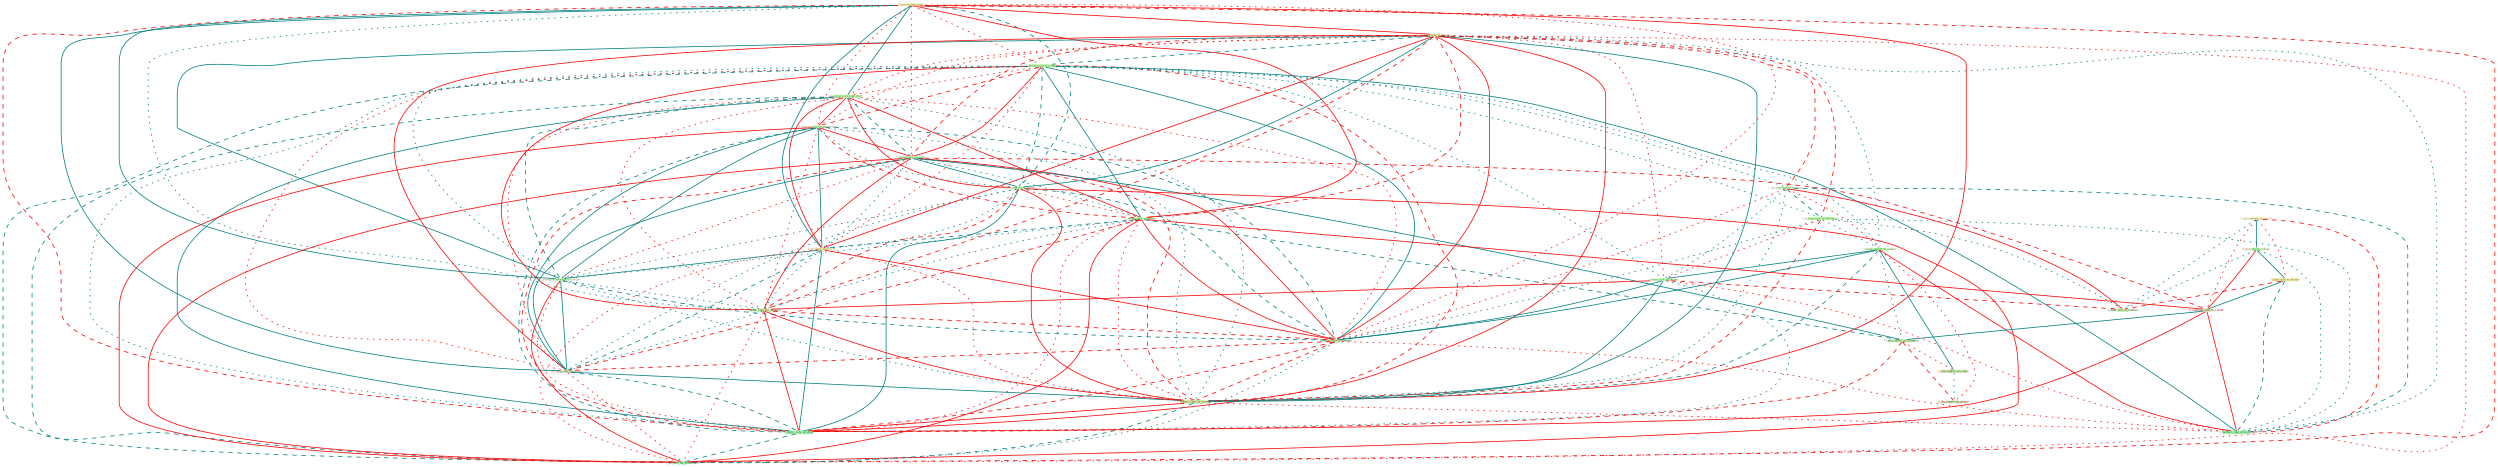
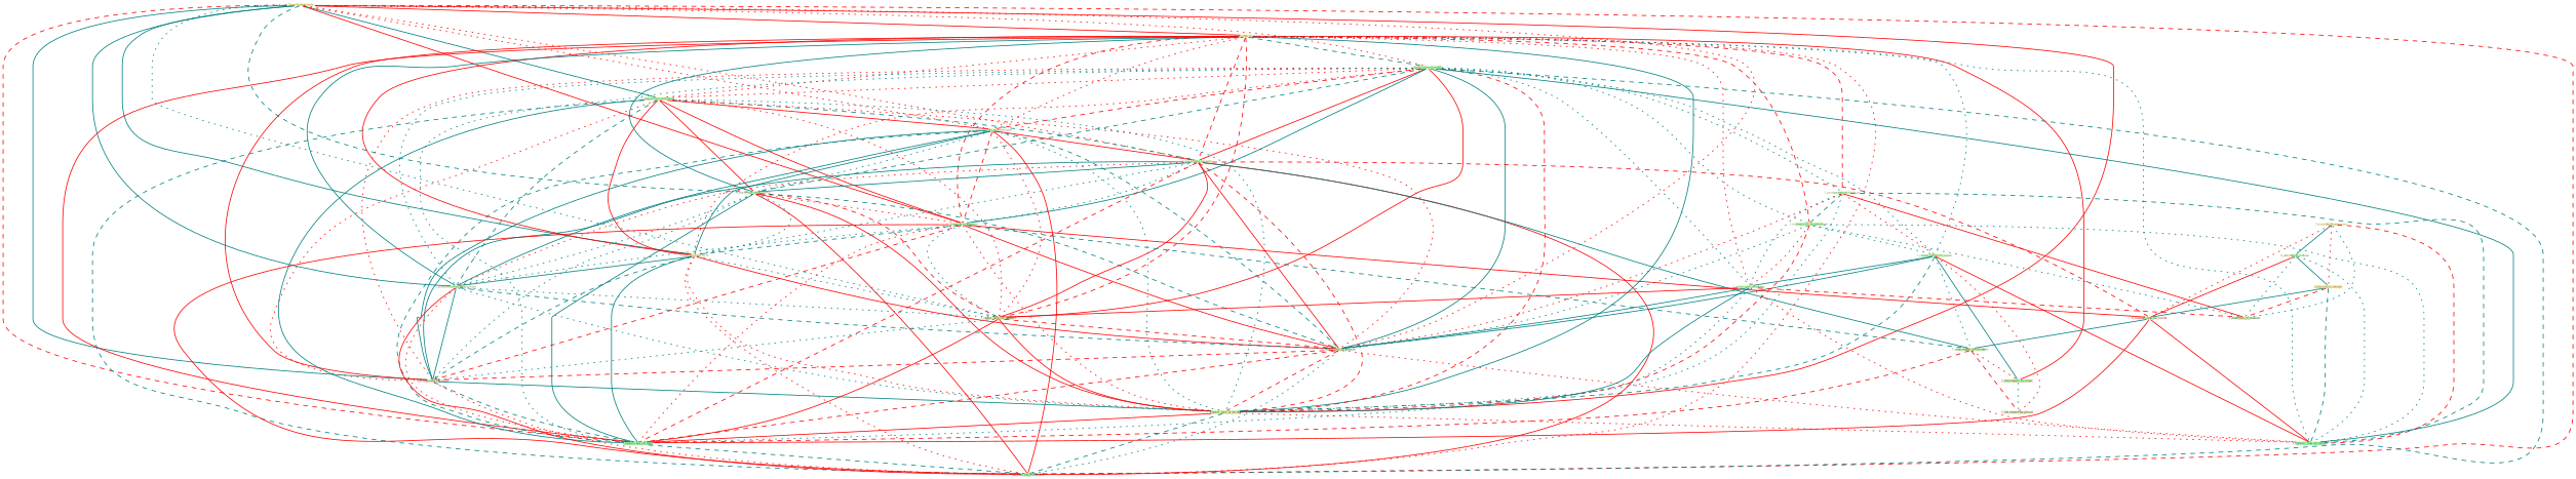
  graph {
    fontname="Open Sans"
    node [color="#ffffe0" fillcolor=palegreen fixedsize=true fontcolor="#8b7d6b" fontname="Open Sans" fontsize=4 shape=diamond style=filled]
    edge [color=red fontname="Open Sans" style=dotted w=1]
    "0_push_rate_to_% " [fillcolor=khaki height=.06 shape=house width=.5]
    "1_slash_rate_of_taxat " [fillcolor=khaki height=.06 width=.5]
    "1_lower_rate_of_million " [height=.06 shape=folder width=.5]
    "0_negoti_rate_with_thrift " [height=.06 shape=note width=.5]
    "1_ban_role_in_assassin " [fillcolor=khaki height=.06 width=.5]
    "1_accept_risk_of_fluctuat " [height=.06 width=.5]
    "0_plai_role_in_collaps " [height=.06 width=.5]
    "0_improv_rate_at_entitynam " [height=.06 width=.5]
    "1_reset_rate_on_note " [height=.06 shape=house width=.5]
    "0_earn_rate_from_agenc " [height=.06 width=.5]
    "1_manag_risk_of_othernum " [height=.06 shape=folder width=.5]
    "1_requir_report_of_varieti " [height=.06 shape=house width=.5]
    "1_retain_rate_on_paper " [height=.06 shape=house width=.5]
    "0_increas_rate_to_% " [fillcolor=khaki height=.06 width=.5]
    "1_announc_rate_for_yearnum " [height=.06 width=.5]
    "1_reduc_risk_of_diseas " [height=.06 shape=house width=.5]
    "0_plai_role_in_design " [fillcolor=khaki height=.06 shape=note width=.5]
    "0_support_role_on_condit " [color="#fff0f5" fontcolor="#b22222" height=.06 width=.5]
    "0_cite_report_as_sourc " [color="#fff0f5" fontcolor="#b22222" height=.06 shape=note width=.5]
    "0_file_report_by_phone " [color="#fff0f5" fontcolor="#b22222" height=.06 shape=house width=.5]
    "0_charg_rate_for_time " [color="#fff0f5" fontcolor="#b22222" height=.06 width=.5]
    "1_reduc_rate_for_deposit " [color="#BDFCC9" fillcolor=khaki fontcolor="#2f4f4f" height=.06 shape=house width=.5]
    "1_reduc_rate_of_growth " [color="#BDFCC9" fillcolor=khaki fontcolor="#2f4f4f" height=.06 width=.5]
    "1_expect_rate_of_increas " [color="#BDFCC9" fillcolor=khaki fontcolor="#2f4f4f" height=.06 shape=note width=.5]
    "1_reduc_rate_on_debt " [color="#BDFCC9" fontcolor="#2f4f4f" height=.06 shape=folder width=.5]
    "1_lift_rate_for_entitynam " [color="#BDFCC9" fontcolor="#2f4f4f" height=.06 width=.5]
    "1_reinforc_role_of_institut " [color="#BDFCC9" fontcolor="#2f4f4f" height=.06 shape=folder width=.5]
    n28 [color="#BDFCC9" fillcolor=khaki fontcolor="#2f4f4f" height=.06 label="1_debt_risk_in_market" width=.5]
    "1_relai_report_on_tendenc " [color="#BDFCC9" fillcolor=khaki fontcolor="#2f4f4f" height=.06 shape=house width=.5]
    subgraph sub_1 {
      "0_push_rate_to_% "
      "1_slash_rate_of_taxat "
      "1_lower_rate_of_million "
      "0_negoti_rate_with_thrift "
      "1_ban_role_in_assassin "
      "1_accept_risk_of_fluctuat "
      "0_plai_role_in_collaps "
      "0_improv_rate_at_entitynam "
      "1_reset_rate_on_note "
      "0_earn_rate_from_agenc "
      "1_manag_risk_of_othernum "
      "1_requir_report_of_varieti "
      "1_retain_rate_on_paper "
      "0_increas_rate_to_% "
      "1_announc_rate_for_yearnum "
      "1_reduc_risk_of_diseas "
      "0_plai_role_in_design "
    }
    subgraph sub_2 {
      "0_support_role_on_condit "
      "0_cite_report_as_sourc "
      "0_file_report_by_phone "
      "0_charg_rate_for_time "
    }
    "0_push_rate_to_% " -- "1_slash_rate_of_taxat " [style=solid]
    "0_push_rate_to_% " -- "1_lower_rate_of_million "
    "0_push_rate_to_% " -- "0_negoti_rate_with_thrift " [color=teal style=solid]
    "0_push_rate_to_% " -- "0_improv_rate_at_entitynam "
    "0_push_rate_to_% " -- "1_reset_rate_on_note "
    "0_push_rate_to_% " -- "0_earn_rate_from_agenc " [color=teal style=dashed]
    "0_push_rate_to_% " -- "1_retain_rate_on_paper " [style=solid]
    "0_push_rate_to_% " -- "0_increas_rate_to_% " [color=teal style=solid w=3]
    "0_push_rate_to_% " -- "1_announc_rate_for_yearnum " [color=teal style=solid]
    "0_push_rate_to_% " -- "0_charg_rate_for_time " [color=teal style=solid]
    "0_push_rate_to_% " -- "1_reduc_rate_for_deposit " [color=teal]
    "0_push_rate_to_% " -- "1_reduc_rate_of_growth "
    "0_push_rate_to_% " -- "1_expect_rate_of_increas " [style=solid]
    "0_push_rate_to_% " -- "1_reduc_rate_on_debt " [style=dashed]
    "0_push_rate_to_% " -- "1_lift_rate_for_entitynam " [style=dashed]
    "1_slash_rate_of_taxat " -- "1_lower_rate_of_million " [color=teal style=dashed w=2]
    "1_slash_rate_of_taxat " -- "0_negoti_rate_with_thrift "
    "1_slash_rate_of_taxat " -- "1_accept_risk_of_fluctuat " [style=dashed]
    "1_slash_rate_of_taxat " -- "0_improv_rate_at_entitynam "
    "1_slash_rate_of_taxat " -- "1_reset_rate_on_note " [style=dashed]
    "1_slash_rate_of_taxat " -- "0_earn_rate_from_agenc " [color=teal style=solid]
    "1_slash_rate_of_taxat " -- "1_manag_risk_of_othernum " [style=dashed]
    "1_slash_rate_of_taxat " -- "1_requir_report_of_varieti " [color=teal]
    "1_slash_rate_of_taxat " -- "1_retain_rate_on_paper " [style=dashed]
    "1_slash_rate_of_taxat " -- "0_increas_rate_to_% " [style=solid]
    "1_slash_rate_of_taxat " -- "1_announc_rate_for_yearnum " [color=teal style=solid]
    "1_slash_rate_of_taxat " -- "1_reduc_risk_of_diseas "
    "1_slash_rate_of_taxat " -- "0_charg_rate_for_time " [style=solid]
    "1_slash_rate_of_taxat " -- "1_reduc_rate_for_deposit " [style=dashed]
-   "1_slash_rate_of_taxat " -- "1_reduc_rate_of_growth " [style=solid w=2]
+   "1_slash_rate_of_taxat " -- "0_cite_report_as_sourc " [style=solid w=2]
    "1_slash_rate_of_taxat " -- "1_expect_rate_of_increas " [color=teal style=solid w=2]
    "1_slash_rate_of_taxat " -- "1_reduc_rate_on_debt " [style=solid]
    "1_slash_rate_of_taxat " -- "1_lift_rate_for_entitynam "
    "1_slash_rate_of_taxat " -- "1_reinforc_role_of_institut " [color=teal]
    "1_lower_rate_of_million " -- "0_negoti_rate_with_thrift "
    "1_lower_rate_of_million " -- "1_accept_risk_of_fluctuat " [color=teal]
    "1_lower_rate_of_million " -- "0_improv_rate_at_entitynam " [style=dashed]
    "1_lower_rate_of_million " -- "1_reset_rate_on_note " [style=solid]
    "1_lower_rate_of_million " -- "0_earn_rate_from_agenc " [color=teal style=dashed]
    "1_lower_rate_of_million " -- "1_manag_risk_of_othernum " [color=teal]
    "1_lower_rate_of_million " -- "1_requir_report_of_varieti " [color=teal]
    "1_lower_rate_of_million " -- "1_retain_rate_on_paper " [color=teal style=solid]
    "1_lower_rate_of_million " -- "0_increas_rate_to_% "
    "1_lower_rate_of_million " -- "1_announc_rate_for_yearnum " [color=teal]
    "1_lower_rate_of_million " -- "1_reduc_risk_of_diseas " [color=teal]
    "1_lower_rate_of_million " -- "0_charg_rate_for_time "
    "1_lower_rate_of_million " -- "1_reduc_rate_for_deposit " [style=solid]
    "1_lower_rate_of_million " -- "1_reduc_rate_of_growth " [color=teal style=solid w=2]
    "1_lower_rate_of_million " -- "1_expect_rate_of_increas " [style=dashed w=2]
    "1_lower_rate_of_million " -- "1_reduc_rate_on_debt " [color=teal]
    "1_lower_rate_of_million " -- "1_lift_rate_for_entitynam " [color=teal style=dashed]
    "1_lower_rate_of_million " -- "1_reinforc_role_of_institut " [color=teal style=solid]
    "0_negoti_rate_with_thrift " -- "0_improv_rate_at_entitynam " [style=solid]
    "0_negoti_rate_with_thrift " -- "1_reset_rate_on_note " [color=teal style=dashed]
    "0_negoti_rate_with_thrift " -- "0_earn_rate_from_agenc " [style=solid]
    "0_negoti_rate_with_thrift " -- "1_retain_rate_on_paper " [style=solid]
    "0_negoti_rate_with_thrift " -- "0_increas_rate_to_% " [style=solid]
    "0_negoti_rate_with_thrift " -- "1_announc_rate_for_yearnum " [color=teal style=dashed]
    "0_negoti_rate_with_thrift " -- "0_charg_rate_for_time "
    "0_negoti_rate_with_thrift " -- "1_reduc_rate_for_deposit "
    "0_negoti_rate_with_thrift " -- "1_reduc_rate_of_growth "
    "0_negoti_rate_with_thrift " -- "1_expect_rate_of_increas " [color=teal]
    "0_negoti_rate_with_thrift " -- "1_reduc_rate_on_debt " [color=teal style=solid]
    "0_negoti_rate_with_thrift " -- "1_lift_rate_for_entitynam " [color=teal style=dashed]
    "1_ban_role_in_assassin " -- "0_plai_role_in_collaps " [color=teal style=solid w=2]
    "1_ban_role_in_assassin " -- "0_plai_role_in_design " [w=2]
    "1_ban_role_in_assassin " -- "0_support_role_on_condit "
    "1_ban_role_in_assassin " -- "1_reinforc_role_of_institut " [style=dashed]
    "1_ban_role_in_assassin " -- n28 [color=teal]
    "1_accept_risk_of_fluctuat " -- "1_manag_risk_of_othernum " [color=teal style=dashed w=2]
    "1_accept_risk_of_fluctuat " -- "1_requir_report_of_varieti "
    "1_accept_risk_of_fluctuat " -- "1_reduc_risk_of_diseas " [color=teal w=2]
    "1_accept_risk_of_fluctuat " -- "1_reduc_rate_of_growth "
    "1_accept_risk_of_fluctuat " -- "1_expect_rate_of_increas " [color=teal]
    "1_accept_risk_of_fluctuat " -- "1_reinforc_role_of_institut " [color=teal style=dashed]
    "1_accept_risk_of_fluctuat " -- n28 [style=solid]
    "0_plai_role_in_collaps " -- "0_plai_role_in_design " [color=teal style=solid w=3]
    "0_plai_role_in_collaps " -- "0_support_role_on_condit " [style=solid]
    "0_plai_role_in_collaps " -- "1_reinforc_role_of_institut " [color=teal]
    "0_plai_role_in_collaps " -- n28 [color=teal]
    "0_improv_rate_at_entitynam " -- "1_reset_rate_on_note " [style=solid]
    "0_improv_rate_at_entitynam " -- "0_earn_rate_from_agenc " [color=teal]
    "0_improv_rate_at_entitynam " -- "1_retain_rate_on_paper " [style=dashed]
    "0_improv_rate_at_entitynam " -- "0_increas_rate_to_% " [color=teal style=solid]
    "0_improv_rate_at_entitynam " -- "1_announc_rate_for_yearnum " [color=teal style=solid]
    "0_improv_rate_at_entitynam " -- "0_charg_rate_for_time " [color=teal style=solid]
    "0_improv_rate_at_entitynam " -- "1_reduc_rate_for_deposit "
    "0_improv_rate_at_entitynam " -- "1_reduc_rate_of_growth " [color=teal style=dashed]
    "0_improv_rate_at_entitynam " -- "1_expect_rate_of_increas " [color=teal]
    "0_improv_rate_at_entitynam " -- "1_reduc_rate_on_debt " [color=teal style=dashed]
    "0_improv_rate_at_entitynam " -- "1_lift_rate_for_entitynam " [style=solid w=2]
    "1_reset_rate_on_note " -- "0_earn_rate_from_agenc " [color=teal style=solid]
    "1_reset_rate_on_note " -- "1_retain_rate_on_paper " [color=teal w=2]
    "1_reset_rate_on_note " -- "0_increas_rate_to_% " [color=teal]
    "1_reset_rate_on_note " -- "1_announc_rate_for_yearnum "
    "1_reset_rate_on_note " -- "0_support_role_on_condit " [style=dashed]
    "1_reset_rate_on_note " -- "0_charg_rate_for_time " [color=teal style=solid]
    "1_reset_rate_on_note " -- "1_reduc_rate_for_deposit " [style=solid]
    "1_reset_rate_on_note " -- "1_reduc_rate_of_growth " [style=solid]
    "1_reset_rate_on_note " -- "1_expect_rate_of_increas " [style=dashed]
    "1_reset_rate_on_note " -- "1_reduc_rate_on_debt " [style=dashed w=2]
    "1_reset_rate_on_note " -- "1_lift_rate_for_entitynam " [style=solid]
    "1_reset_rate_on_note " -- "1_relai_report_on_tendenc " [color=teal style=solid]
    "0_earn_rate_from_agenc " -- "1_retain_rate_on_paper "
    "0_earn_rate_from_agenc " -- "0_increas_rate_to_% " [color=teal]
    "0_earn_rate_from_agenc " -- "1_announc_rate_for_yearnum " [color=teal]
    "0_earn_rate_from_agenc " -- "0_charg_rate_for_time " [color=teal]
    "0_earn_rate_from_agenc " -- "1_reduc_rate_for_deposit " [style=dashed]
    "0_earn_rate_from_agenc " -- "1_reduc_rate_of_growth " [color=teal style=dashed]
    "0_earn_rate_from_agenc " -- "1_expect_rate_of_increas " [style=solid]
    "0_earn_rate_from_agenc " -- "1_reduc_rate_on_debt " [color=teal style=solid]
    "0_earn_rate_from_agenc " -- "1_lift_rate_for_entitynam " [style=solid]
    "1_manag_risk_of_othernum " -- "1_requir_report_of_varieti " [color=teal]
    "1_manag_risk_of_othernum " -- "1_reduc_risk_of_diseas " [w=2]
    "1_manag_risk_of_othernum " -- "1_reduc_rate_of_growth " [color=teal]
    "1_manag_risk_of_othernum " -- "1_expect_rate_of_increas " [style=dashed]
    "1_manag_risk_of_othernum " -- "1_reinforc_role_of_institut " [color=teal]
    "1_manag_risk_of_othernum " -- n28 [color=teal]
    "1_requir_report_of_varieti " -- "1_reduc_risk_of_diseas " [color=teal style=solid]
    "1_requir_report_of_varieti " -- "0_cite_report_as_sourc " [color=teal style=solid]
    "1_requir_report_of_varieti " -- "0_file_report_by_phone "
    "1_requir_report_of_varieti " -- "1_reduc_rate_of_growth " [color=teal style=solid]
    "1_requir_report_of_varieti " -- "1_expect_rate_of_increas " [color=teal style=dashed]
    "1_requir_report_of_varieti " -- "1_reinforc_role_of_institut " [style=solid]
    "1_requir_report_of_varieti " -- "1_relai_report_on_tendenc " [color=teal]
    "1_retain_rate_on_paper " -- "0_increas_rate_to_% " [color=teal style=dashed]
    "1_retain_rate_on_paper " -- "1_announc_rate_for_yearnum " [color=teal]
    "1_retain_rate_on_paper " -- "0_support_role_on_condit " [style=solid]
    "1_retain_rate_on_paper " -- "0_charg_rate_for_time " [style=dashed]
    "1_retain_rate_on_paper " -- "1_reduc_rate_for_deposit " [color=teal]
    "1_retain_rate_on_paper " -- "1_reduc_rate_of_growth " [style=solid]
    "1_retain_rate_on_paper " -- "1_expect_rate_of_increas "
    "1_retain_rate_on_paper " -- "1_reduc_rate_on_debt " [w=2]
    "1_retain_rate_on_paper " -- "1_lift_rate_for_entitynam " [style=solid]
    "1_retain_rate_on_paper " -- "1_relai_report_on_tendenc " [color=teal style=dashed]
    "0_increas_rate_to_% " -- "1_announc_rate_for_yearnum " [color=teal style=solid]
    "0_increas_rate_to_% " -- "0_charg_rate_for_time " [color=teal style=dashed]
    "0_increas_rate_to_% " -- "1_reduc_rate_for_deposit " [color=teal]
    "0_increas_rate_to_% " -- "1_reduc_rate_of_growth " [style=solid]
    "0_increas_rate_to_% " -- "1_expect_rate_of_increas "
    "0_increas_rate_to_% " -- "1_reduc_rate_on_debt " [color=teal style=solid]
    "0_increas_rate_to_% " -- "1_lift_rate_for_entitynam "
    "1_announc_rate_for_yearnum " -- "0_charg_rate_for_time " [color=teal style=solid w=2]
    "1_announc_rate_for_yearnum " -- "1_reduc_rate_for_deposit " [color=teal w=2]
    "1_announc_rate_for_yearnum " -- "1_reduc_rate_of_growth " [color=teal style=dashed]
    "1_announc_rate_for_yearnum " -- "1_expect_rate_of_increas " [color=teal]
    "1_announc_rate_for_yearnum " -- "1_reduc_rate_on_debt "
    "1_announc_rate_for_yearnum " -- "1_lift_rate_for_entitynam " [style=solid w=2]
    "1_reduc_risk_of_diseas " -- "1_reduc_rate_for_deposit " [style=solid]
    "1_reduc_risk_of_diseas " -- "1_reduc_rate_of_growth " [color=teal style=solid w=2]
    "1_reduc_risk_of_diseas " -- "1_expect_rate_of_increas " [color=teal style=solid]
    "1_reduc_risk_of_diseas " -- "1_reduc_rate_on_debt " [color=teal]
    "1_reduc_risk_of_diseas " -- "1_reinforc_role_of_institut "
    "1_reduc_risk_of_diseas " -- n28 [style=dashed]
    "0_plai_role_in_design " -- "0_support_role_on_condit " [color=teal style=solid]
    "0_plai_role_in_design " -- "1_reinforc_role_of_institut " [color=teal style=dashed]
    "0_plai_role_in_design " -- n28 [style=dashed]
    "0_support_role_on_condit " -- "1_reduc_rate_on_debt " [style=solid]
    "0_support_role_on_condit " -- "1_reinforc_role_of_institut " [style=solid]
    "0_support_role_on_condit " -- "1_relai_report_on_tendenc " [color=teal style=solid]
    "0_cite_report_as_sourc " -- "0_file_report_by_phone " [color=teal]
    "0_charg_rate_for_time " -- "1_expect_rate_of_increas " [color=teal style=solid]
    "0_charg_rate_for_time " -- "1_reduc_rate_on_debt " [color=teal style=dashed]
    "0_charg_rate_for_time " -- "1_lift_rate_for_entitynam " [w=2]
    "1_reduc_rate_for_deposit " -- "0_charg_rate_for_time " [color=teal w=2]
    "1_reduc_rate_for_deposit " -- "1_reduc_rate_of_growth " [style=dashed w=2]
    "1_reduc_rate_for_deposit " -- "1_expect_rate_of_increas " [style=solid]
    "1_reduc_rate_for_deposit " -- "1_reduc_rate_on_debt " [style=solid w=2]
-   "1_reduc_rate_for_deposit " -- "1_lift_rate_for_entitynam " [w=2]
    "1_reduc_rate_of_growth " -- "0_charg_rate_for_time " [style=dashed]
    "1_reduc_rate_of_growth " -- "1_expect_rate_of_increas " [style=dashed w=2]
    "1_reduc_rate_of_growth " -- "1_reduc_rate_on_debt " [style=dashed w=2]
    "1_reduc_rate_of_growth " -- "1_lift_rate_for_entitynam " [color=teal]
    "1_reduc_rate_of_growth " -- "1_reinforc_role_of_institut "
    "1_expect_rate_of_increas " -- "1_reduc_rate_on_debt " [style=solid]
    "1_expect_rate_of_increas " -- "1_lift_rate_for_entitynam " [color=teal style=dashed]
    "1_expect_rate_of_increas " -- "1_reinforc_role_of_institut "
    "1_reduc_rate_on_debt " -- "1_lift_rate_for_entitynam " [color=teal style=dashed]
    "1_relai_report_on_tendenc " -- "0_cite_report_as_sourc "
    "1_relai_report_on_tendenc " -- "0_file_report_by_phone " [style=dashed]
    "1_relai_report_on_tendenc " -- "1_reduc_rate_on_debt " [style=dashed]
  }
